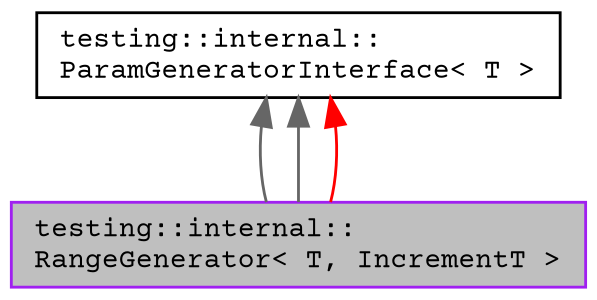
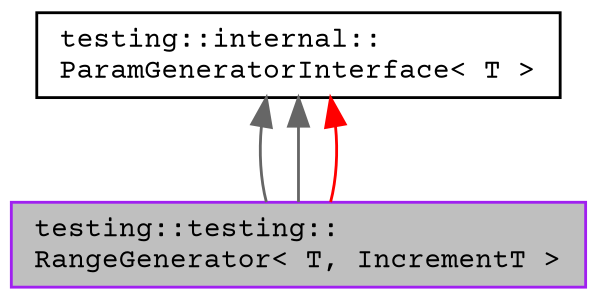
  digraph {
    fontname="Courier Prime"
    node [fontname="Courier Prime" fontsize=10 shape=record style=filled]
    edge [color=gray40 dir=back fontname="Courier Prime" fontsize=10 labelfontname=Helvetica labelfontsize=10 style=solid]
-   n1 [color=purple fillcolor=grey75 fontcolor=black height=0.2 label="testing::internal::\lRangeGenerator\< T, IncrementT \>" width=0.4]
+   n1 [color=purple fillcolor=grey75 fontcolor=black height=0.2 label="testing::testing::\lRangeGenerator\< T, IncrementT \>" width=0.4]
    n2 [color=black fillcolor=white height=0.2 label="testing::internal::\lParamGeneratorInterface\< T \>" width=0.4]
    n2 -> n1
    n2 -> n1
    n2 -> n1 [color=red]
  }
